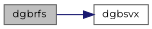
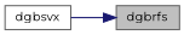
  digraph {
    rankdir=RL
    fontname=Montserrat
    node [color=gray40 fontname=Montserrat fontsize=10 shape=record style=filled]
    n1 [fillcolor=grey75 fontcolor=black height=0.2 label=dgbrfs width=0.4]
    n2 [fillcolor=white height=0.2 label=dgbsvx width=0.4]
-   n2 -> n1 [color=midnightblue dir=back fontname=Montserrat fontsize=10 labelfontname=Helvetica labelfontsize=10 style=solid]
+   n1 -> n2 [color=midnightblue dir=back fontname=Montserrat fontsize=10 labelfontname=Helvetica labelfontsize=10 style=solid]
  }
